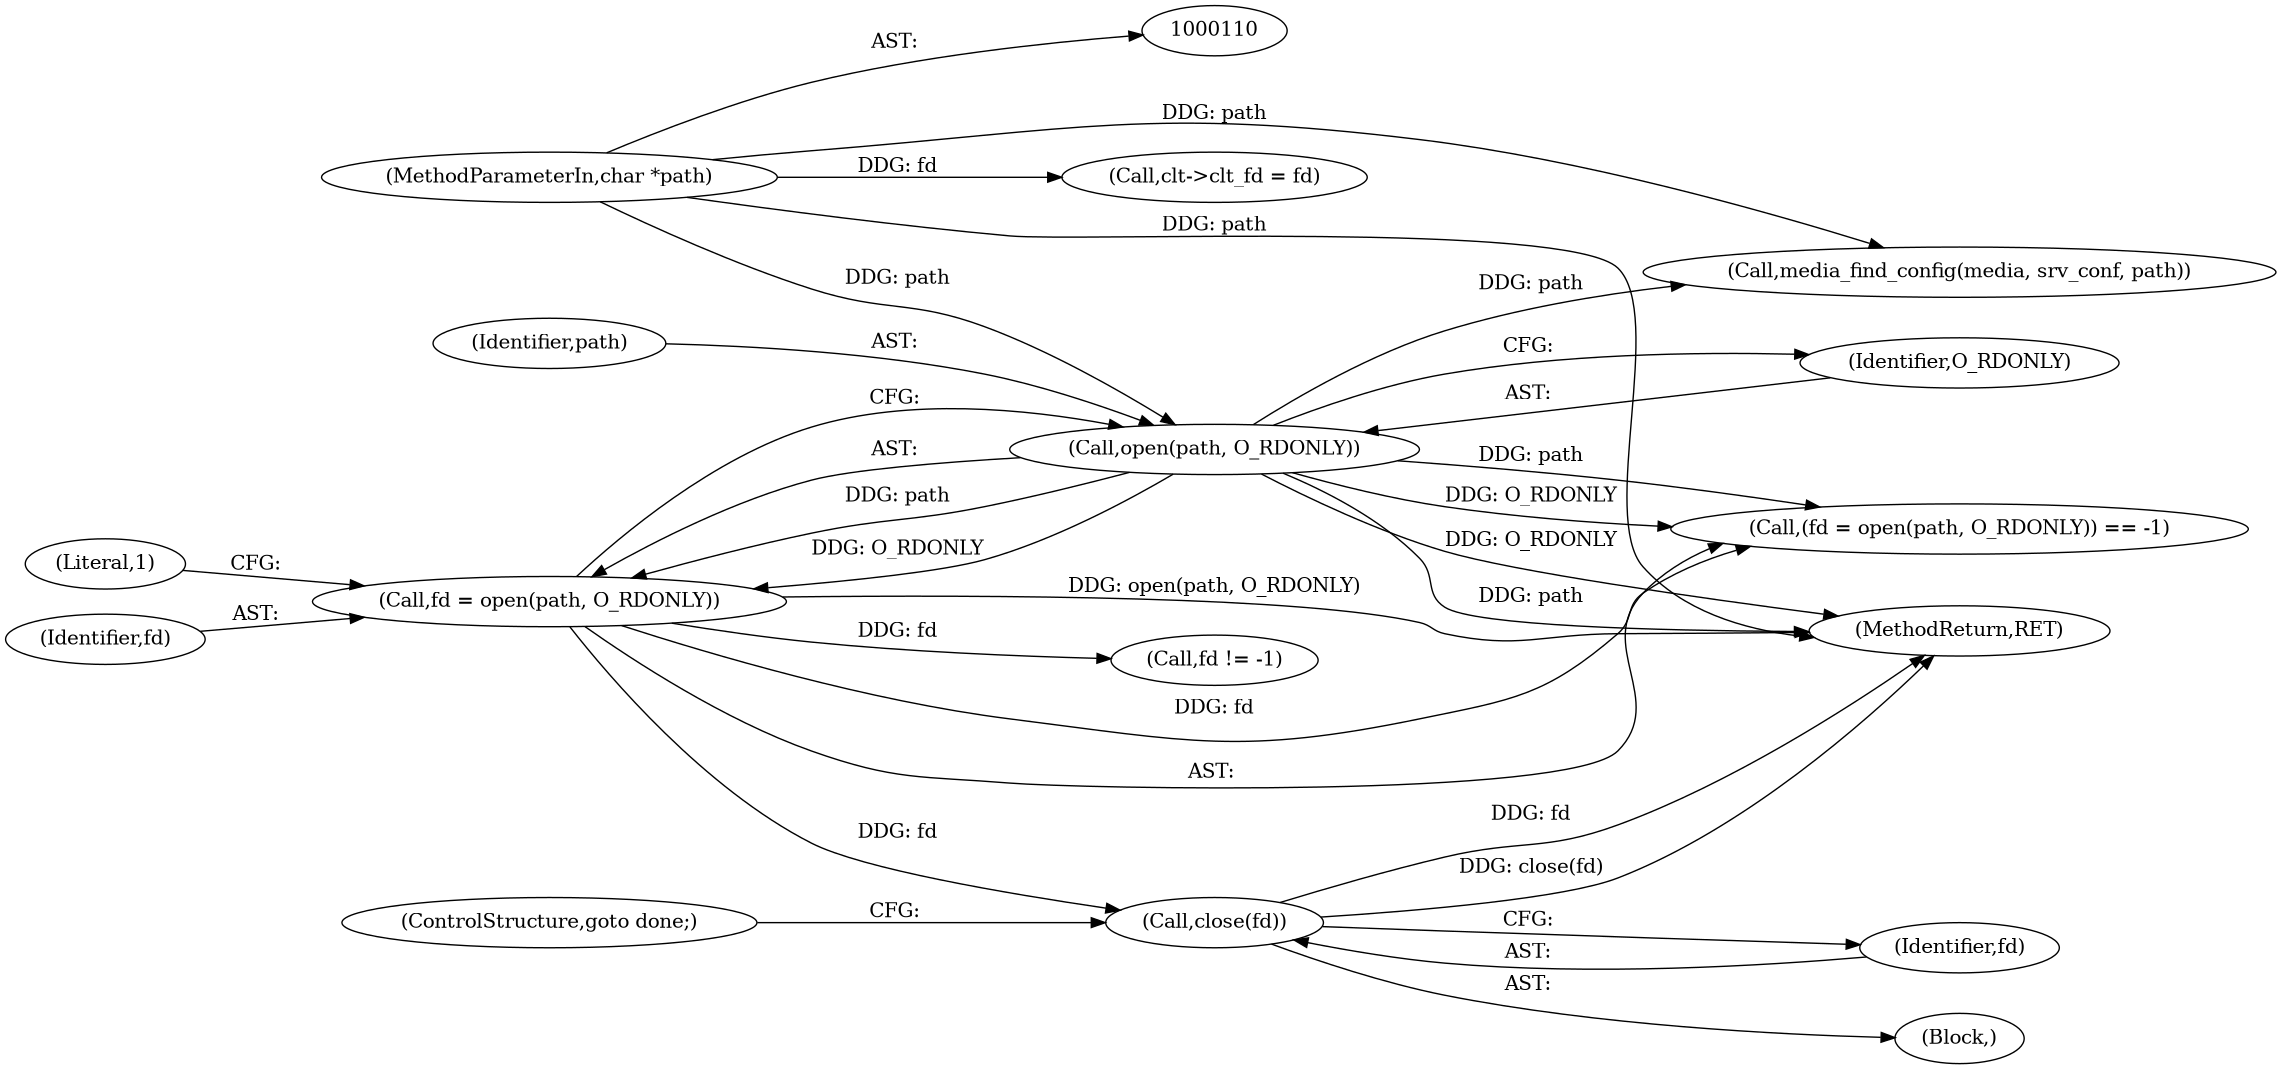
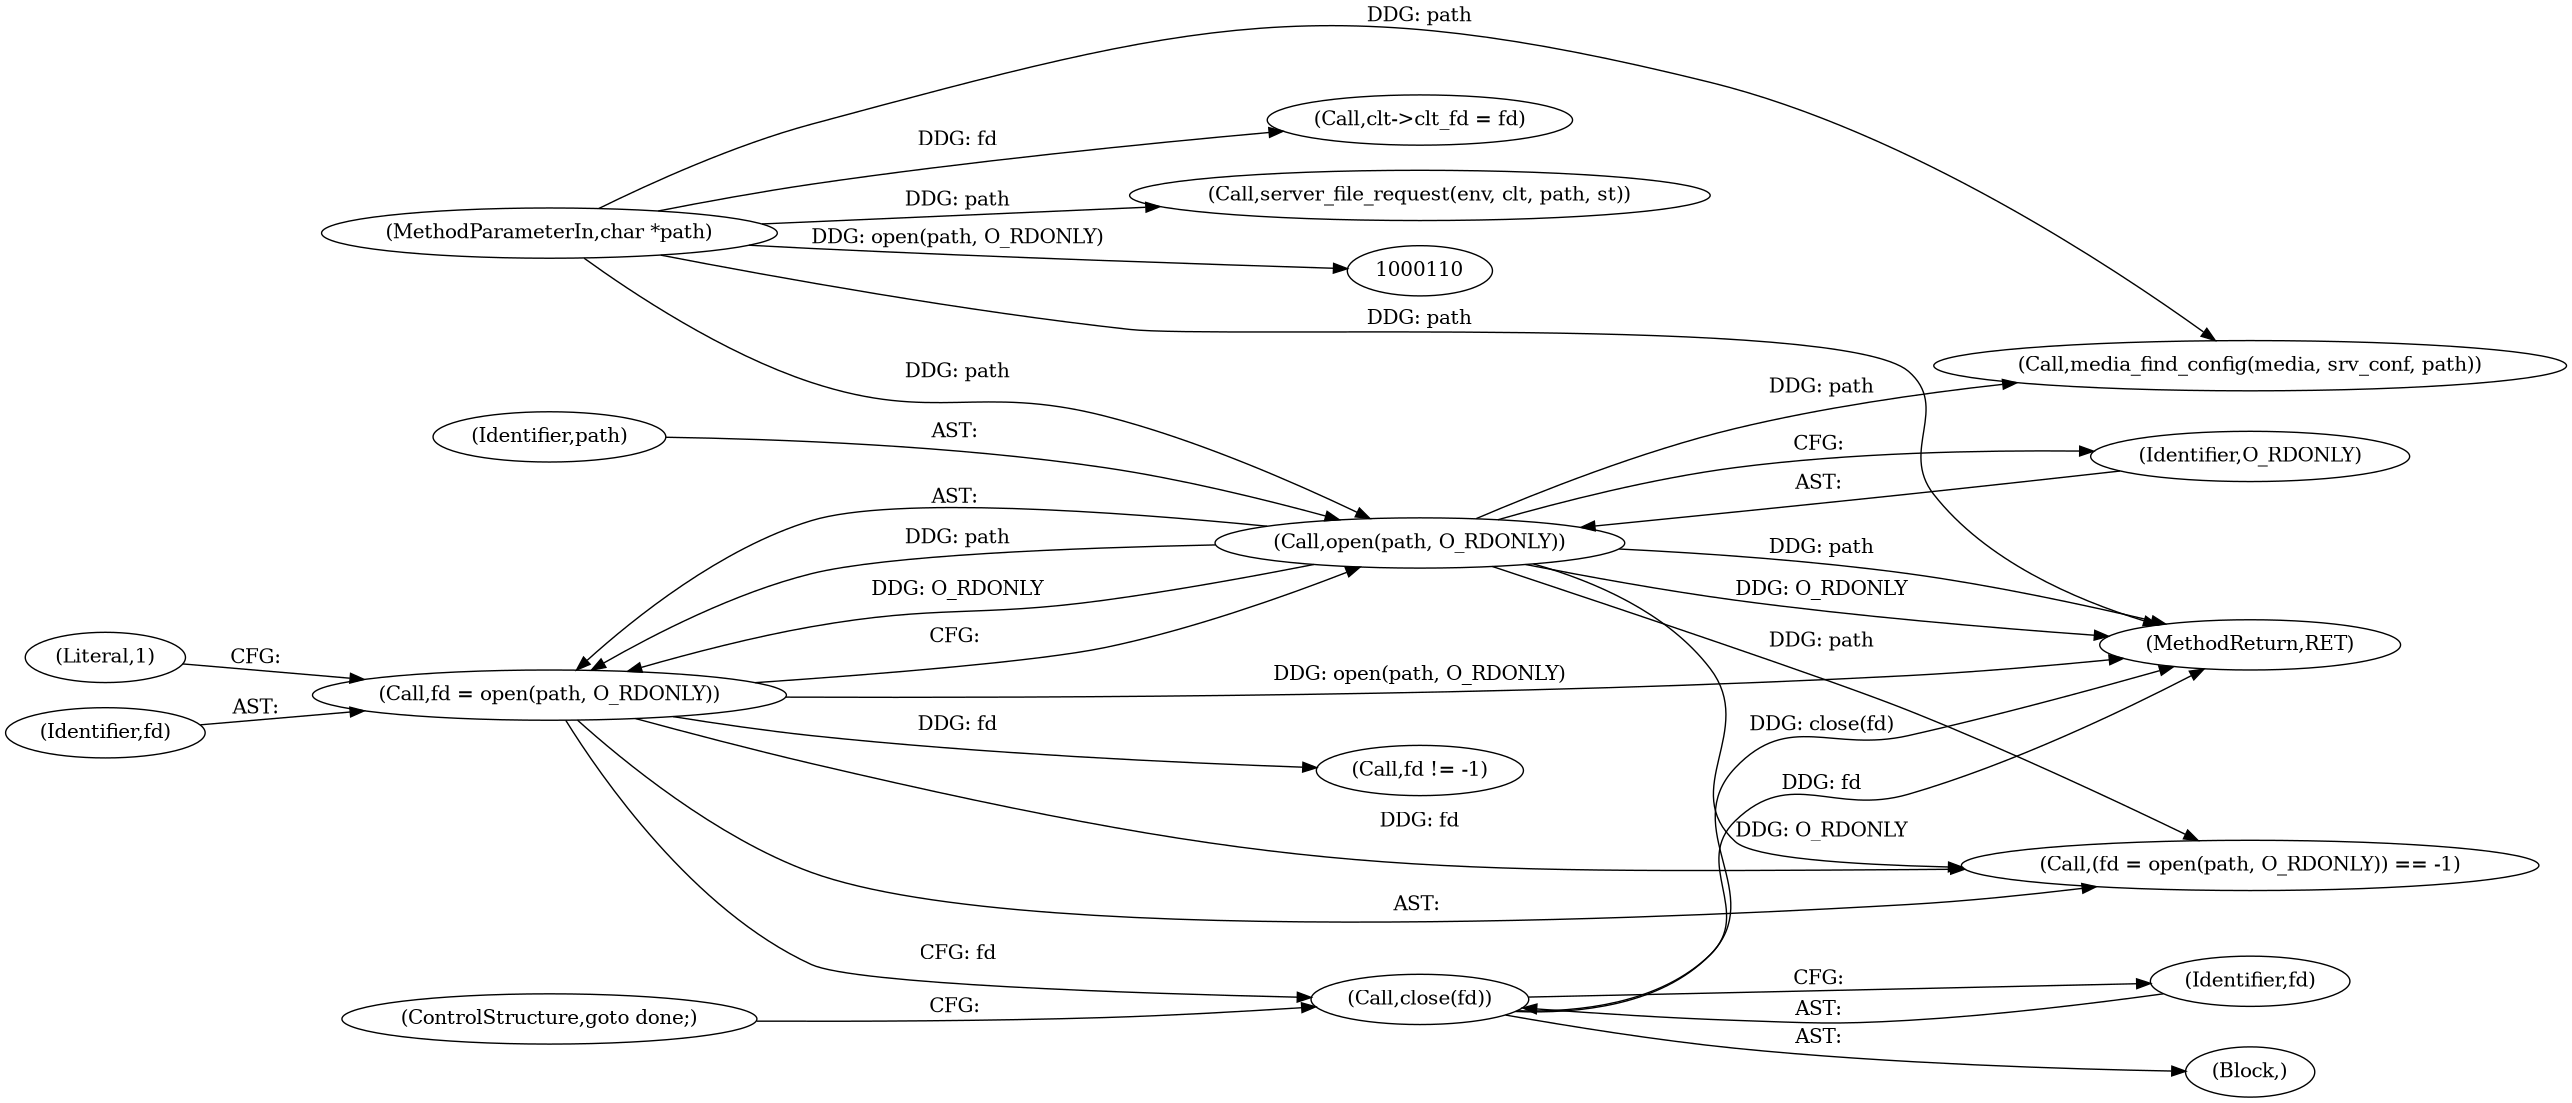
  digraph {
    rankdir=LR
    n1 [label="(Call,close(fd))"]
    n2 [label="(MethodReturn,RET)"]
    n3 [label="(Identifier,fd)"]
    n4 [label="(Block,)"]
    n5 [label="(Call,fd = open(path, O_RDONLY))"]
    n6 [label="(Call,open(path, O_RDONLY))"]
    n7 [label="(Call,fd != -1)"]
    n8 [label="(Call,(fd = open(path, O_RDONLY)) == -1)"]
    n9 [label="(Identifier,O_RDONLY)"]
    n10 [label="(Call,media_find_config(media, srv_conf, path))"]
    n11 [label="(Call,clt->clt_fd = fd)"]
    n12 [label="(MethodParameterIn,char *path)"]
+   n13 [label="(Call,server_file_request(env, clt, path, st))"]
    1000110
    n15 [label="(Literal,1)"]
    n16 [label="(ControlStructure,goto done;)"]
    n17 [label="(Identifier,fd)"]
    n18 [label="(Identifier,path)"]
    n1 -> n2 [label="DDG: close(fd)"]
    n1 -> n2 [label="DDG: fd"]
    n1 -> n3 [label="CFG: "]
    n1 -> n4 [label="AST: "]
    n3 -> n1 [label="AST: "]
-   n5 -> n1 [label="DDG: fd"]
+   n5 -> n1 [label="CFG: fd"]
    n5 -> n2 [label="DDG: open(path, O_RDONLY)"]
    n5 -> n6 [label="CFG: "]
    n5 -> n7 [label="DDG: fd"]
    n5 -> n8 [label="AST: "]
    n5 -> n8 [label="DDG: fd"]
    n6 -> n2 [label="DDG: path"]
    n6 -> n2 [label="DDG: O_RDONLY"]
    n6 -> n5 [label="AST: "]
    n6 -> n5 [label="DDG: path"]
    n6 -> n5 [label="DDG: O_RDONLY"]
    n6 -> n8 [label="DDG: path"]
    n6 -> n8 [label="DDG: O_RDONLY"]
    n6 -> n9 [label="CFG: "]
    n6 -> n10 [label="DDG: path"]
    n9 -> n6 [label="AST: "]
    n12 -> n2 [label="DDG: path"]
    n12 -> n6 [label="DDG: path"]
    n12 -> n10 [label="DDG: path"]
    n12 -> n11 [label="DDG: fd"]
-   n12 -> 1000110 [label="AST: "]
+   n12 -> n13 [label="DDG: path"]
+   n12 -> 1000110 [label="DDG: open(path, O_RDONLY)"]
    n15 -> n5 [label="CFG: "]
    n16 -> n1 [label="CFG: "]
    n17 -> n5 [label="AST: "]
    n18 -> n6 [label="AST: "]
  }
